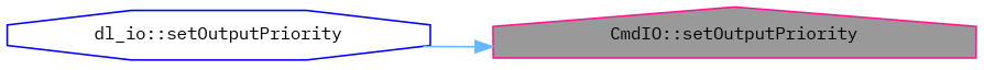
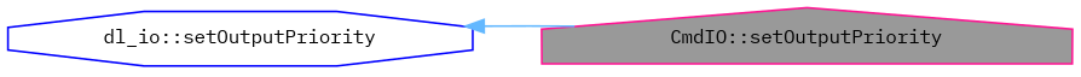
  digraph {
    rankdir=RL
    fontname="IBM Plex Mono"
    node [fontname="IBM Plex Mono" fontsize=10 style=filled]
    n1 [color=deeppink fillcolor=grey60 fontcolor=black height=0.2 label="CmdIO::setOutputPriority" shape=house width=0.4]
    n2 [color=blue fillcolor=white height=0.2 label="dl_io::setOutputPriority" shape=octagon width=0.4]
-   n1 -> n2 [color=steelblue1 dir=back fontname="IBM Plex Mono" fontsize=10 labelfontname=Helvetica labelfontsize=10 style=solid]
+   n2 -> n1 [color=steelblue1 dir=back fontname="IBM Plex Mono" fontsize=10 labelfontname=Helvetica labelfontsize=10 style=solid]
  }
